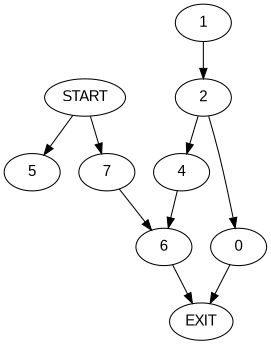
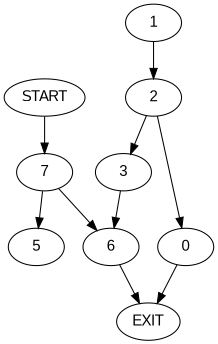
  digraph {
    fontname="Liberation Sans"
    node [fontname="Liberation Sans"]
    edge [fontname="Liberation Sans"]
    n1 [label=START]
    5
    7
    1
    2
    6
    n7 [label=EXIT]
-   3 [label=4]
+   3
    n9 [label=0]
-   n1 -> 5
+   7 -> 5
    n1 -> 7
    7 -> 6
    1 -> 2
    2 -> 3
    2 -> n9
    6 -> n7
    3 -> 6
    n9 -> n7
  }
